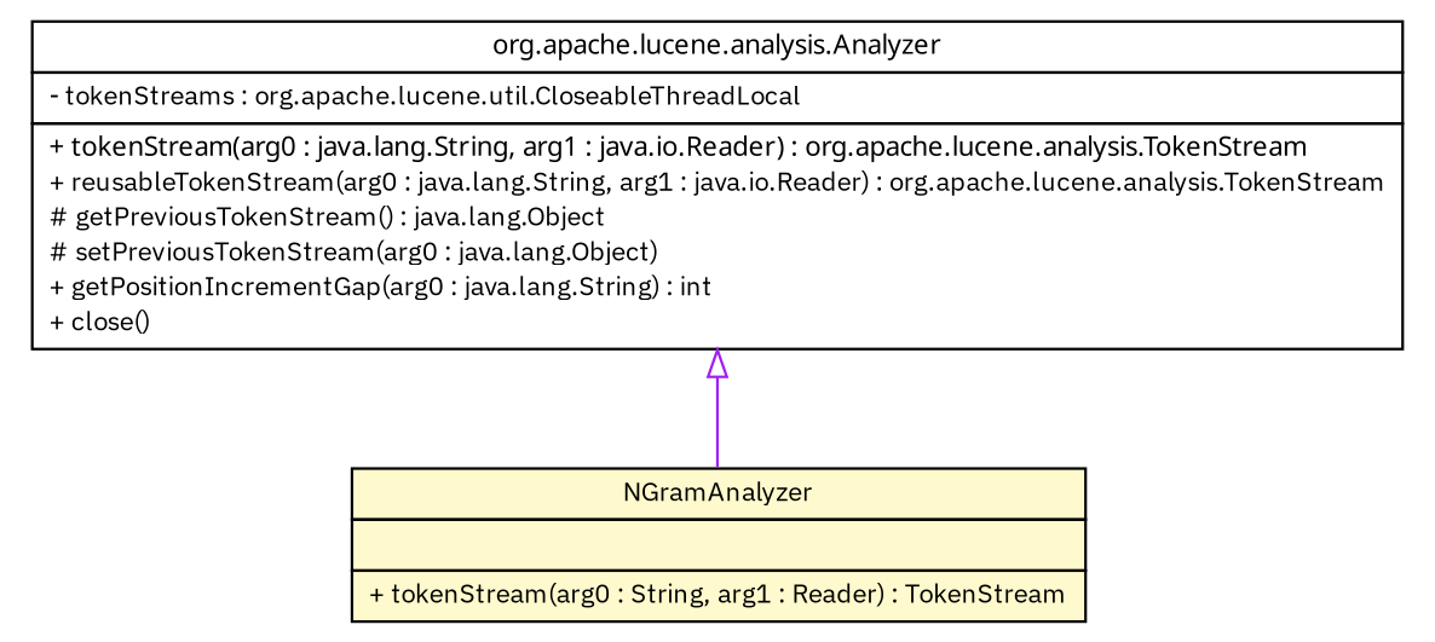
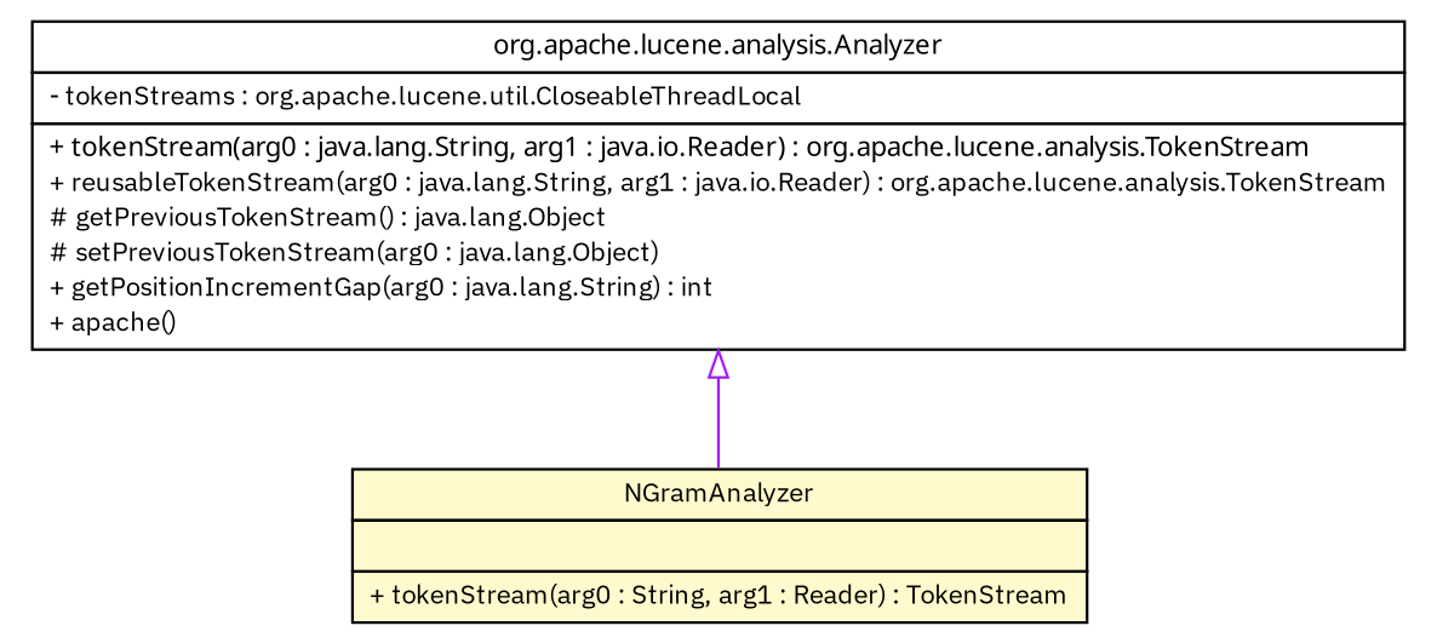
  digraph {
    nodesep=0.25
    ranksep=0.5
    fontname="IBM Plex Sans"
    node [fontcolor=black fontname="IBM Plex Sans" fontsize=10.0 shape=plaintext]
    n1 [label=<<table title="tud.iir.persistence.NGramAnalyzer" border="0" cellborder="1" cellspacing="0" cellpadding="2" port="p" bgcolor="lemonChiffon" href="./NGramAnalyzer.html"> 		<tr><td><table border="0" cellspacing="0" cellpadding="1"> <tr><td align="center" balign="center"> NGramAnalyzer </td></tr> 		</table></td></tr> 		<tr><td><table border="0" cellspacing="0" cellpadding="1"> <tr><td align="left" balign="left">  </td></tr> 		</table></td></tr> 		<tr><td><table border="0" cellspacing="0" cellpadding="1"> <tr><td align="left" balign="left"> + tokenStream(arg0 : String, arg1 : Reader) : TokenStream </td></tr> 		</table></td></tr> 		</table>>]
-   n2 [label=<<table title="org.apache.lucene.analysis.Analyzer" border="0" cellborder="1" cellspacing="0" cellpadding="2" port="p" href="http://java.sun.com/j2se/1.4.2/docs/api/org/apache/lucene/analysis/Analyzer.html"> 		<tr><td><table border="0" cellspacing="0" cellpadding="1"> <tr><td align="center" balign="center"><font face="ariali"> org.apache.lucene.analysis.Analyzer </font></td></tr> 		</table></td></tr> 		<tr><td><table border="0" cellspacing="0" cellpadding="1"> <tr><td align="left" balign="left"> - tokenStreams : org.apache.lucene.util.CloseableThreadLocal </td></tr> 		</table></td></tr> 		<tr><td><table border="0" cellspacing="0" cellpadding="1"> <tr><td align="left" balign="left"><font face="ariali" point-size="10.0"> + tokenStream(arg0 : java.lang.String, arg1 : java.io.Reader) : org.apache.lucene.analysis.TokenStream </font></td></tr> <tr><td align="left" balign="left"> + reusableTokenStream(arg0 : java.lang.String, arg1 : java.io.Reader) : org.apache.lucene.analysis.TokenStream </td></tr> <tr><td align="left" balign="left"> # getPreviousTokenStream() : java.lang.Object </td></tr> <tr><td align="left" balign="left"> # setPreviousTokenStream(arg0 : java.lang.Object) </td></tr> <tr><td align="left" balign="left"> + getPositionIncrementGap(arg0 : java.lang.String) : int </td></tr> <tr><td align="left" balign="left"> + close() </td></tr> 		</table></td></tr> 		</table>>]
+   n2 [label=<<table title="org.apache.lucene.analysis.Analyzer" border="0" cellborder="1" cellspacing="0" cellpadding="2" port="p" href="http://java.sun.com/j2se/1.4.2/docs/api/org/apache/lucene/analysis/Analyzer.html"> 		<tr><td><table border="0" cellspacing="0" cellpadding="1"> <tr><td align="center" balign="center"><font face="ariali"> org.apache.lucene.analysis.Analyzer </font></td></tr> 		</table></td></tr> 		<tr><td><table border="0" cellspacing="0" cellpadding="1"> <tr><td align="left" balign="left"> - tokenStreams : org.apache.lucene.util.CloseableThreadLocal </td></tr> 		</table></td></tr> 		<tr><td><table border="0" cellspacing="0" cellpadding="1"> <tr><td align="left" balign="left"><font face="ariali" point-size="10.0"> + tokenStream(arg0 : java.lang.String, arg1 : java.io.Reader) : org.apache.lucene.analysis.TokenStream </font></td></tr> <tr><td align="left" balign="left"> + reusableTokenStream(arg0 : java.lang.String, arg1 : java.io.Reader) : org.apache.lucene.analysis.TokenStream </td></tr> <tr><td align="left" balign="left"> # getPreviousTokenStream() : java.lang.Object </td></tr> <tr><td align="left" balign="left"> # setPreviousTokenStream(arg0 : java.lang.Object) </td></tr> <tr><td align="left" balign="left"> + getPositionIncrementGap(arg0 : java.lang.String) : int </td></tr> <tr><td align="left" balign="left"> + apache() </td></tr> 		</table></td></tr> 		</table>>]
    n2 -> n1 [arrowtail=empty dir=back fontname="IBM Plex Sans" fontsize=10 headport=p labelfontname=arial labelfontsize=10 tailport=p color=purple]
  }
